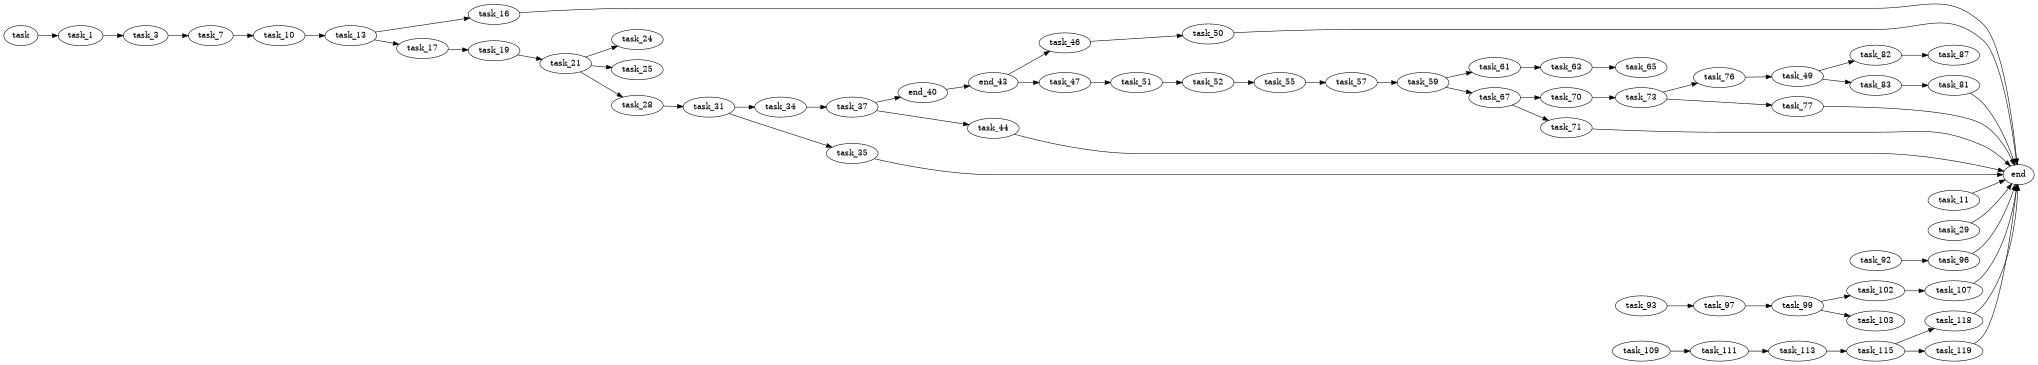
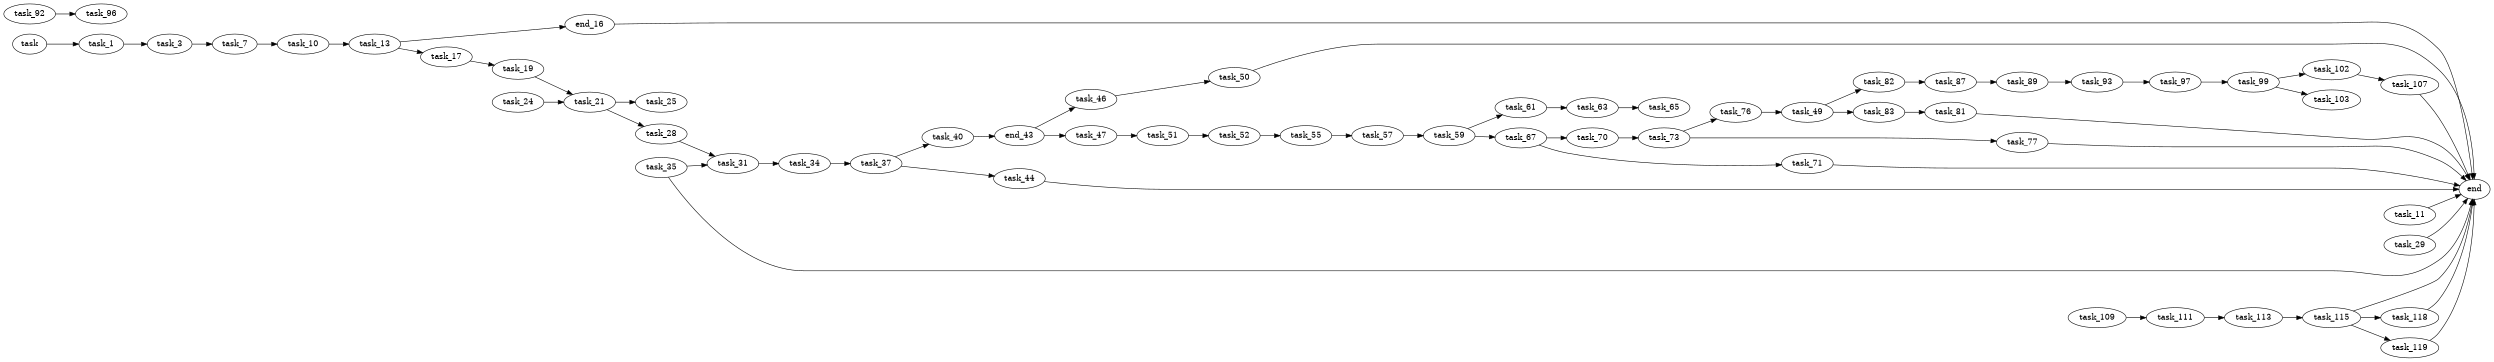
  digraph {
    rankdir=LR
    n1 [label=task]
    task_1
    task_3
    task_7
    task_10
    task_11
    end
    task_13
-   task_16
+   task_16 [label=end_16]
    task_17
    task_19
    task_21
    task_24
    task_25
    task_28
    task_31
    task_29
    task_34
    task_35
    task_37
-   task_40 [label=end_40]
+   task_40
    n22 [label=task_44]
    n23 [label=end_43]
    task_46
    task_47
    task_50
    task_51
    n28 [label=task_52]
    task_55
    task_57
    task_59
    task_61
    task_67
    task_63
    task_65
    task_70
    task_71
    task_73
    task_76
    task_77
    n41 [label=task_49]
    task_82
    task_83
    task_87
    n45 [label=task_81]
+   task_89
    task_93
    task_92
    task_96
    task_97
    task_99
    task_102
    task_103
    task_107
    task_109
    task_111
    task_113
    task_115
    task_118
    task_119
    n1 -> task_1
    task_1 -> task_3
    task_3 -> task_7
    task_7 -> task_10
    task_10 -> task_13
    task_11 -> end
    task_13 -> task_16
    task_13 -> task_17
    task_16 -> end
    task_17 -> task_19
    task_19 -> task_21
-   task_21 -> task_24
+   task_24 -> task_21
    task_21 -> task_25
    task_21 -> task_28
    task_28 -> task_31
    task_31 -> task_34
-   task_31 -> task_35
+   task_35 -> task_31
    task_29 -> end
    task_34 -> task_37
    task_35 -> end
    task_37 -> task_40
    task_37 -> n22
    task_40 -> n23
    n22 -> end
    n23 -> task_46
    n23 -> task_47
    task_46 -> task_50
    task_47 -> task_51
    task_50 -> end
    task_51 -> n28
    n28 -> task_55
    task_55 -> task_57
    task_57 -> task_59
    task_59 -> task_61
    task_59 -> task_67
    task_61 -> task_63
    task_67 -> task_70
    task_67 -> task_71
    task_63 -> task_65
    task_70 -> task_73
    task_71 -> end
    task_73 -> task_76
    task_73 -> task_77
    task_76 -> n41
    task_77 -> end
    n41 -> task_82
    n41 -> task_83
    task_82 -> task_87
    task_83 -> n45
+   task_87 -> task_89
    n45 -> end
+   task_89 -> task_93
    task_93 -> task_97
    task_92 -> task_96
-   task_96 -> end
+   task_115 -> end
    task_97 -> task_99
    task_99 -> task_102
    task_99 -> task_103
    task_102 -> task_107
    task_107 -> end
    task_109 -> task_111
    task_111 -> task_113
    task_113 -> task_115
    task_115 -> task_118
    task_115 -> task_119
    task_118 -> end
    task_119 -> end
  }
